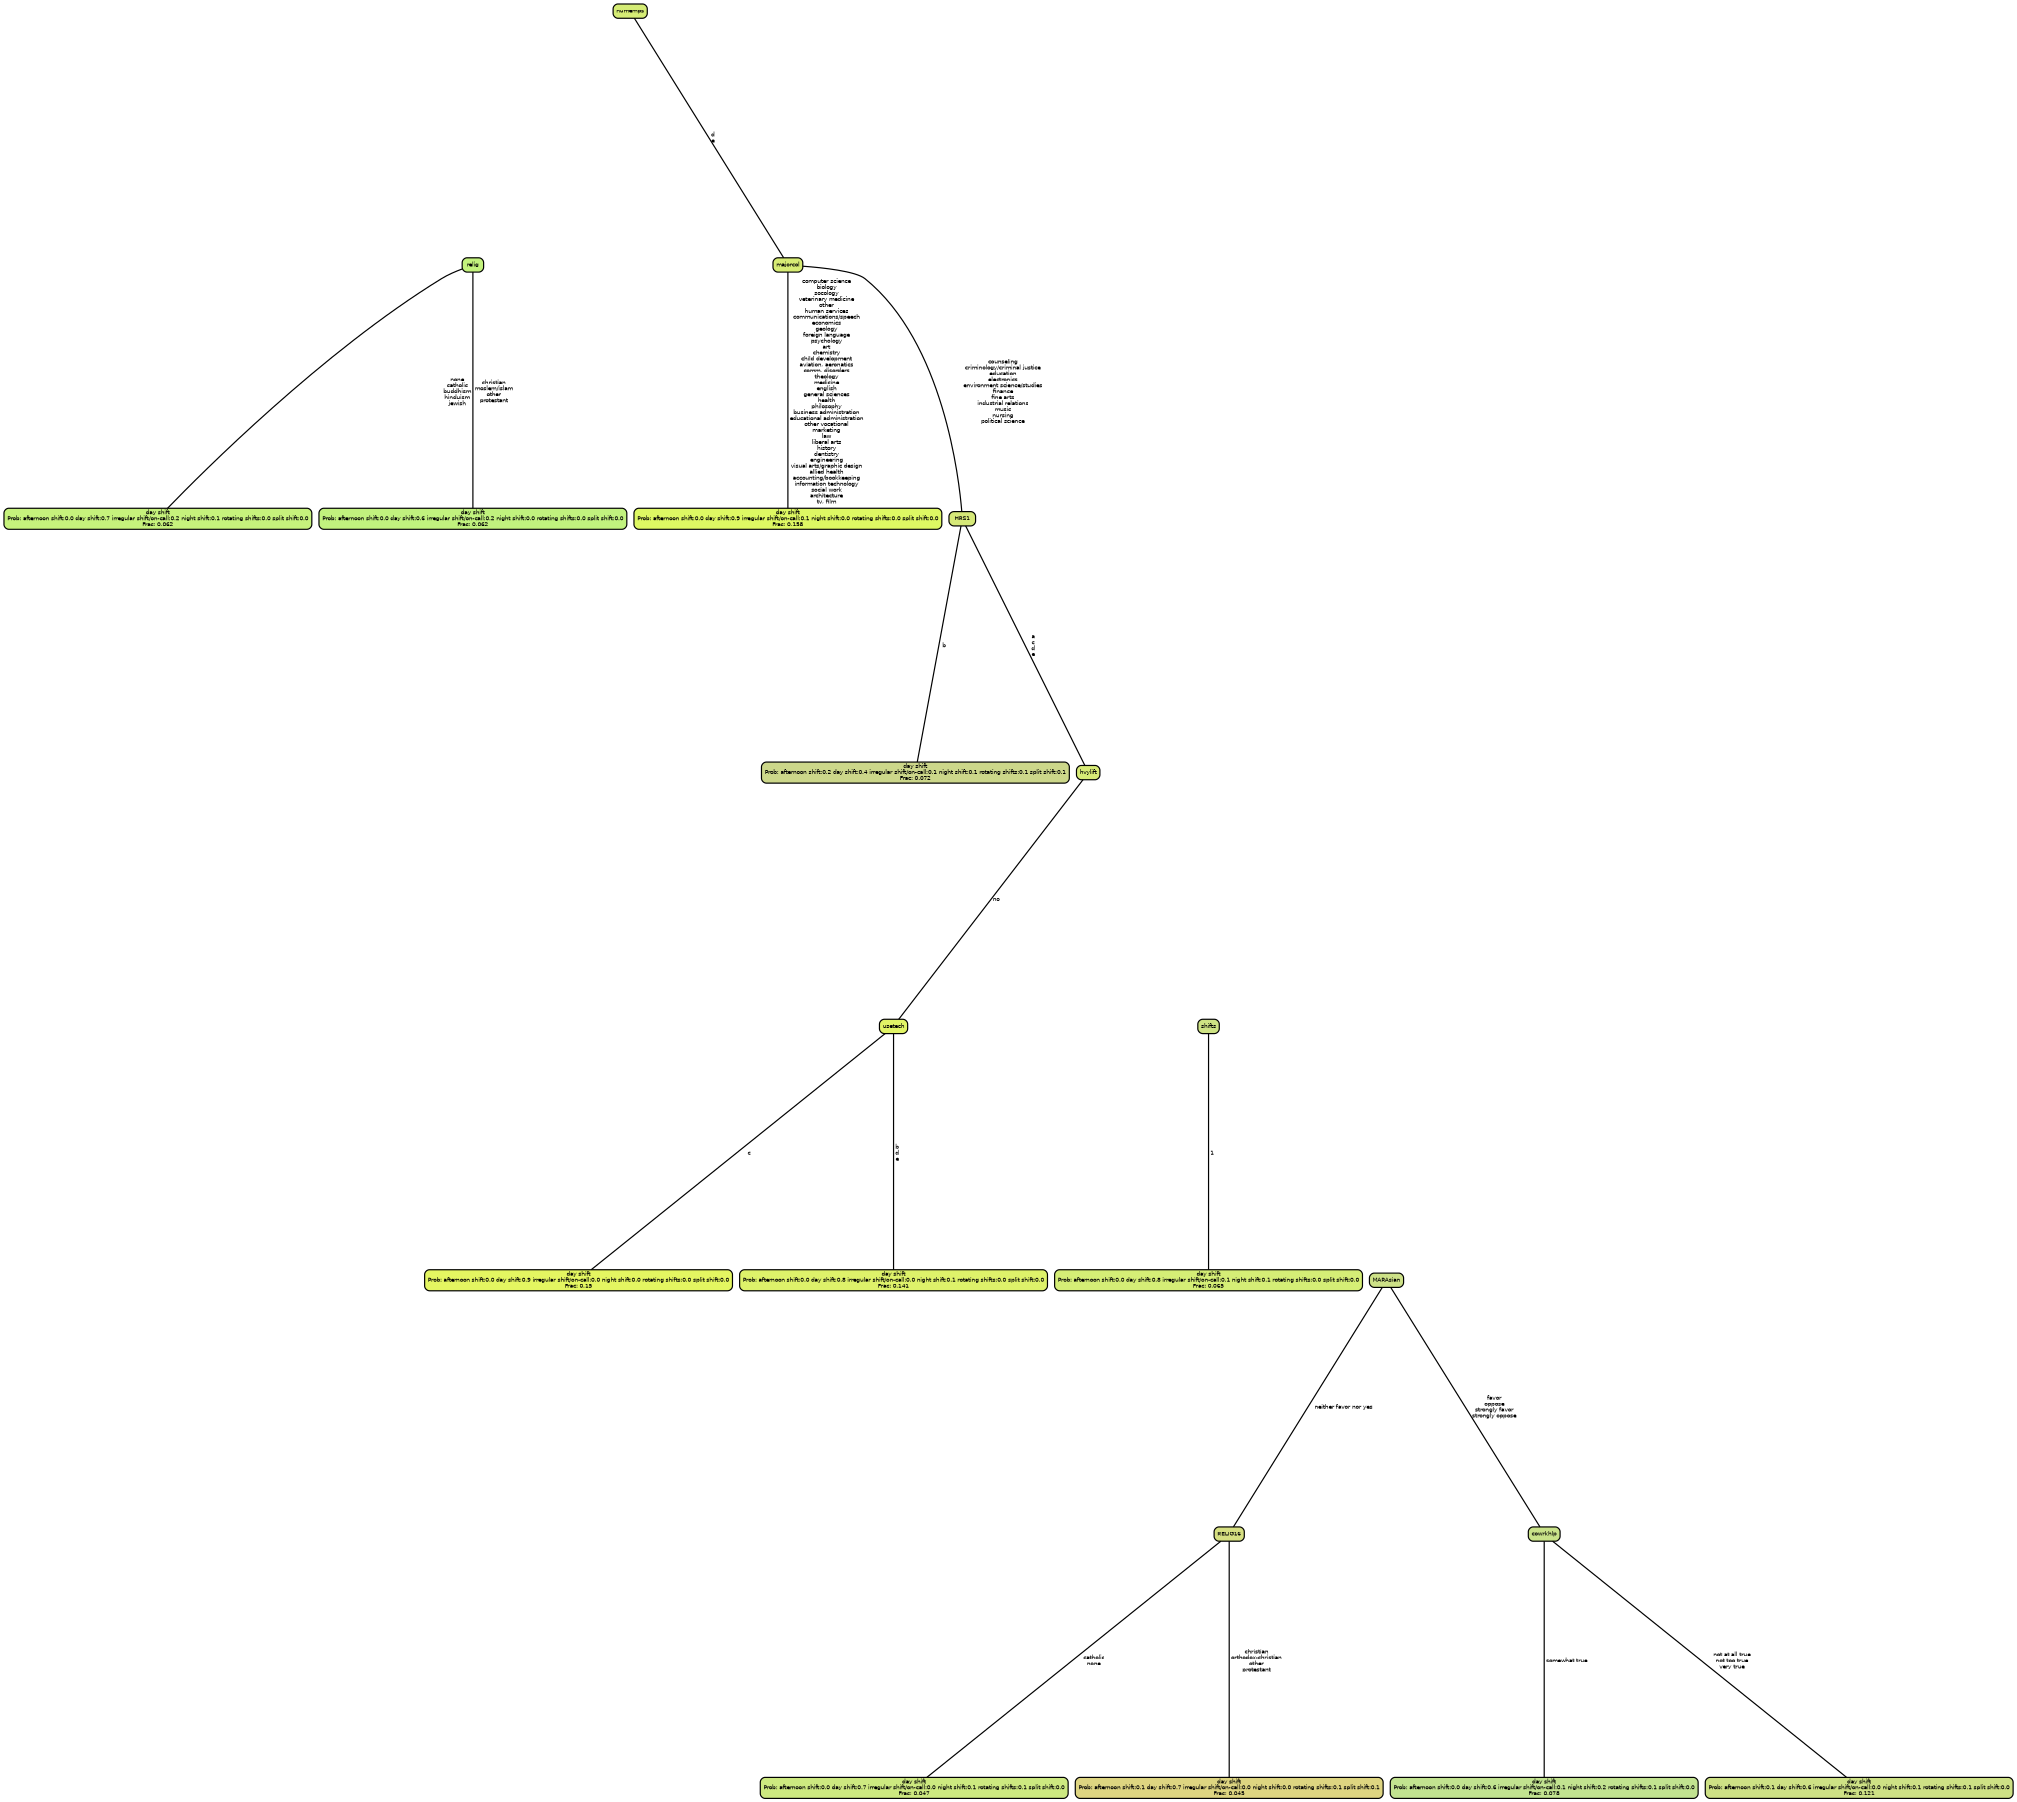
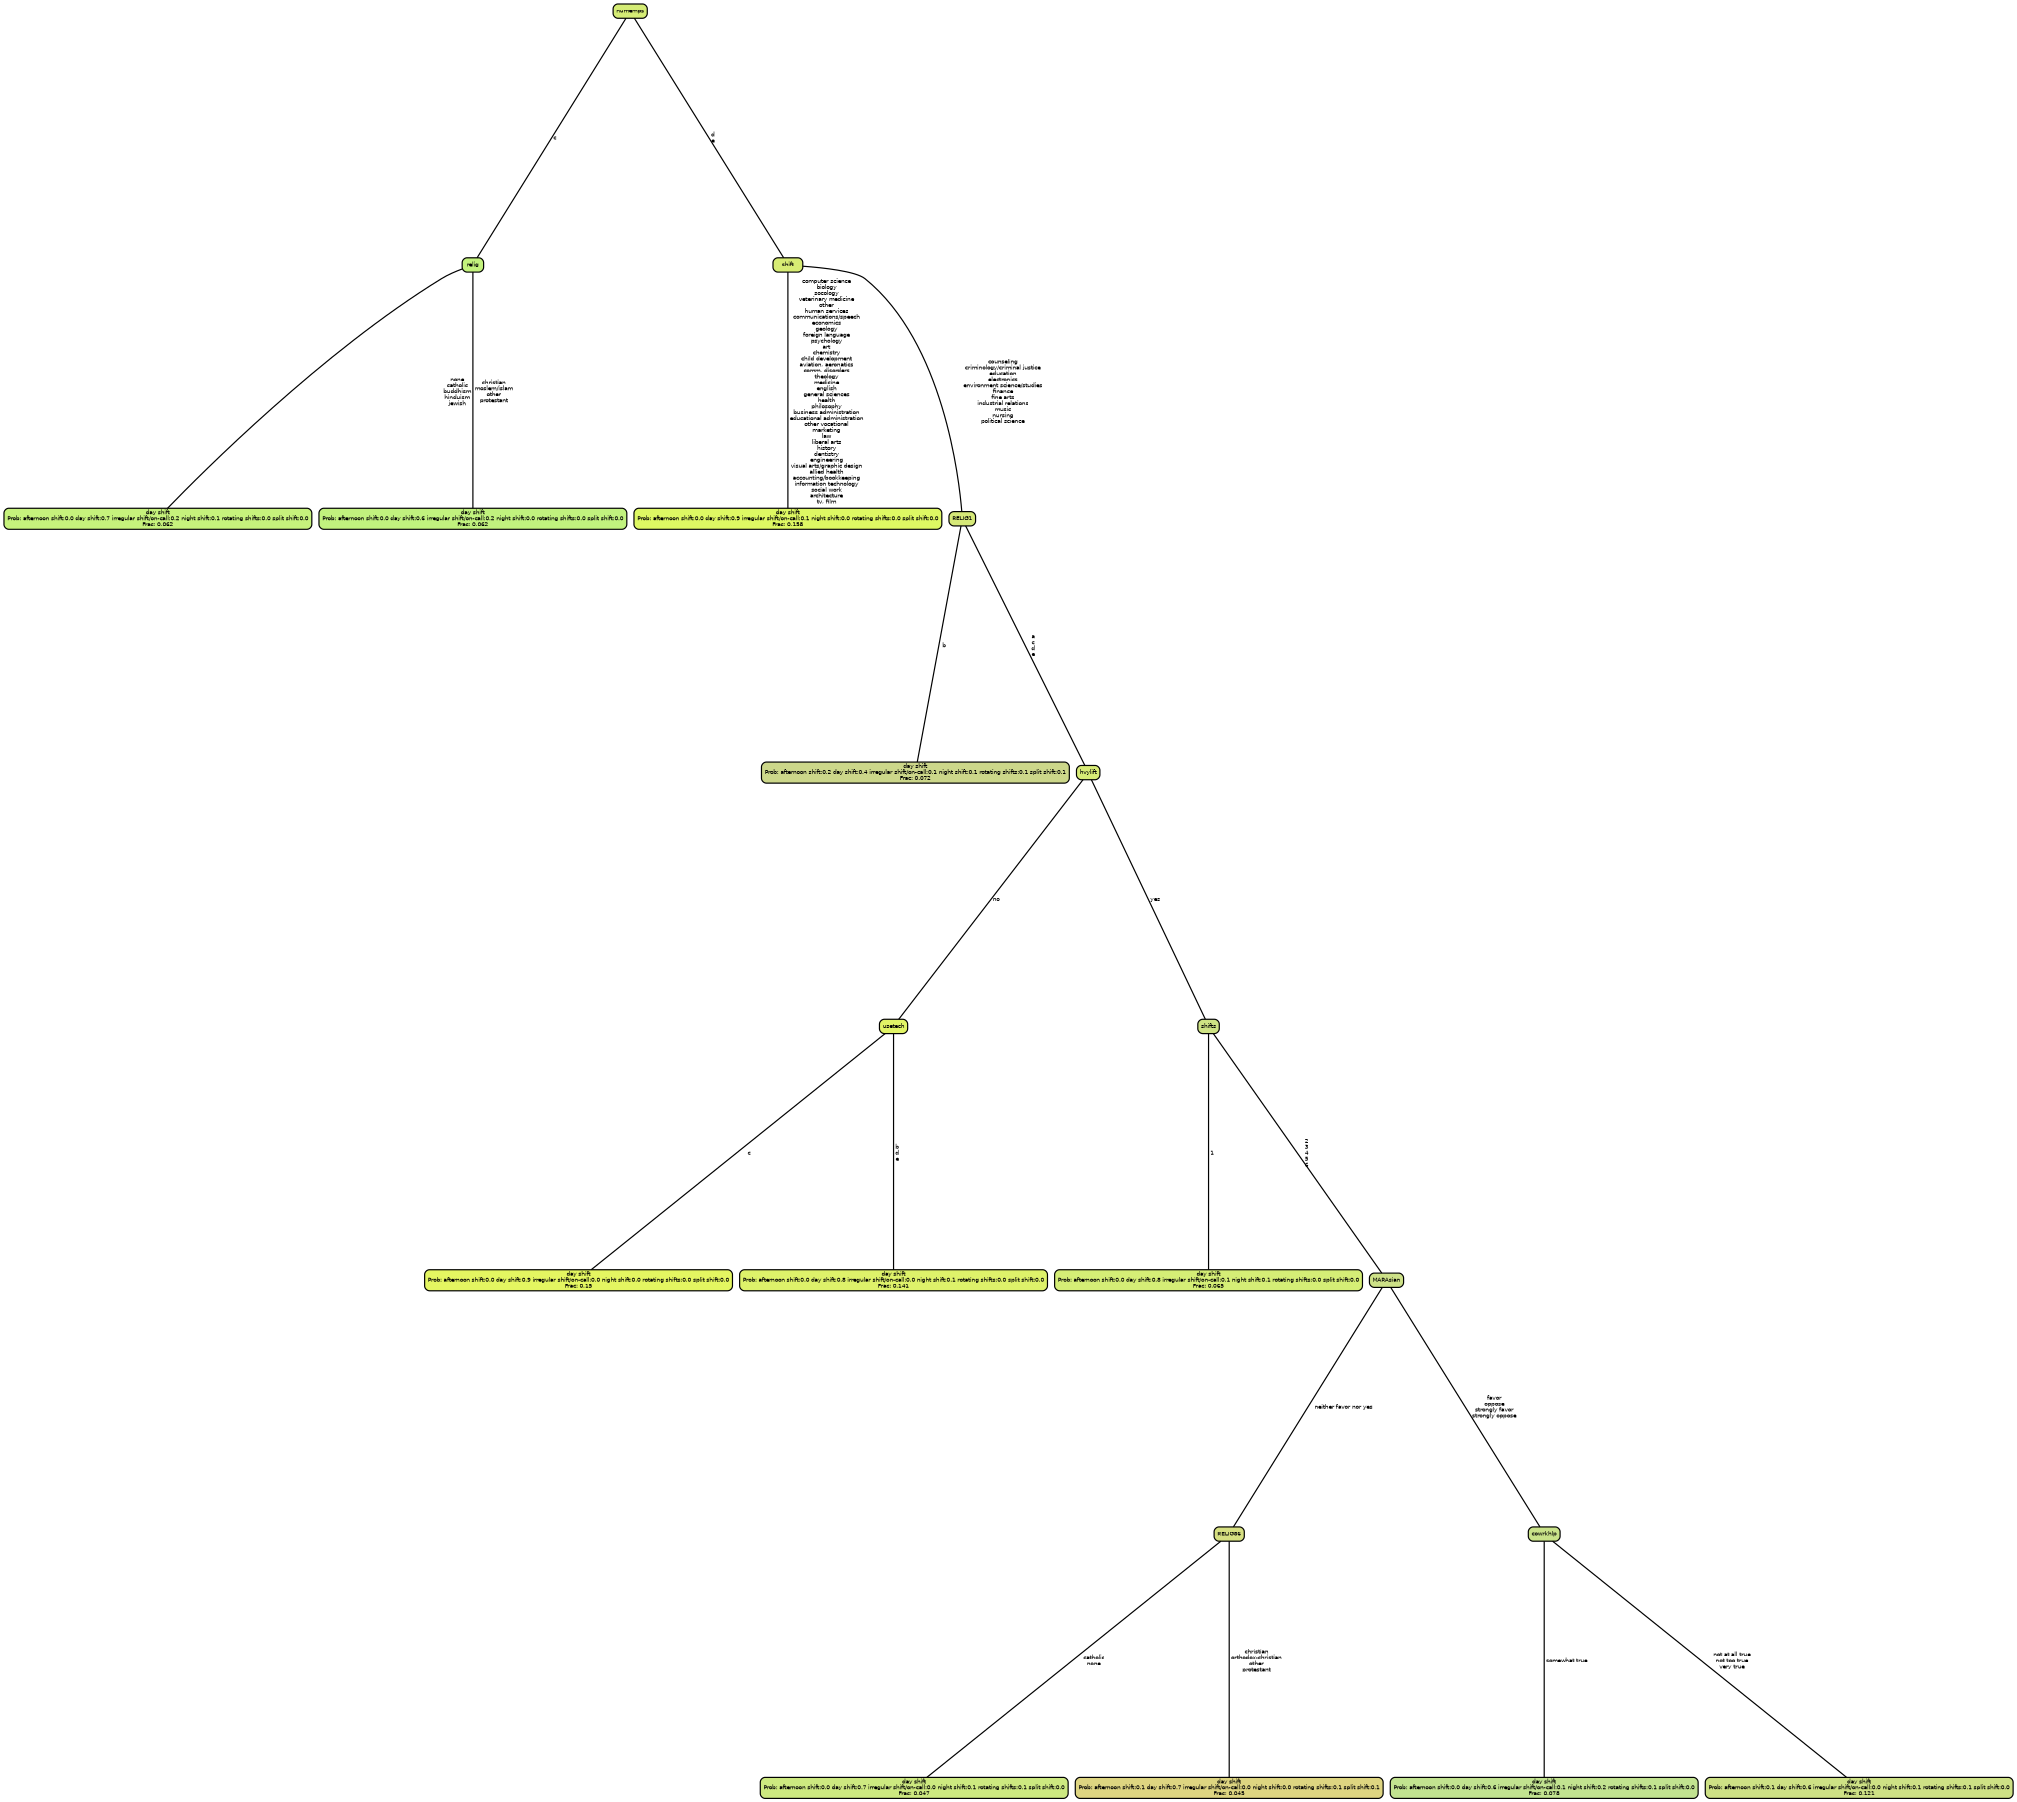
  graph {
    ranksep="0 equally"
    splines=straight
    node [color=black fontcolor=black fontname=helvetica penwidth=3 shape=box style="filled, rounded"]
    edge [color=black fontname=helvetica penwidth=3]
    n1 [fillcolor="#c6f27c" label="day shift\nProb: afternoon shift:0.0 day shift:0.7 irregular shift/on-call:0.2 night shift:0.1 rotating shifts:0.0 split shift:0.0\nFrac: 0.062"]
    n2 [fillcolor="#c3f27d" label=relig]
    n3 [fillcolor="#c1f27e" label="day shift\nProb: afternoon shift:0.0 day shift:0.6 irregular shift/on-call:0.2 night shift:0.0 rotating shifts:0.0 split shift:0.0\nFrac: 0.062"]
    n4 [fillcolor="#d5ec75" label=numemps]
-   n5 [fillcolor="#d7ec74" label=majorcol]
+   n5 [fillcolor="#d7ec74" label=shift]
    n6 [fillcolor="#def863" label="day shift\nProb: afternoon shift:0.0 day shift:0.9 irregular shift/on-call:0.1 night shift:0.0 rotating shifts:0.0 split shift:0.0\nFrac: 0.158"]
-   n7 [fillcolor="#d6e978" label=HRS1]
+   n7 [fillcolor="#d6e978" label=RELIG1]
    n8 [fillcolor="#ccd78a" label="day shift\nProb: afternoon shift:0.2 day shift:0.4 irregular shift/on-call:0.1 night shift:0.1 rotating shifts:0.1 split shift:0.1\nFrac: 0.072"]
    n9 [fillcolor="#d7eb76" label=hvylift]
    n10 [fillcolor="#e1f466" label=usetech]
    n11 [fillcolor="#cee384" label=shifts]
    n12 [fillcolor="#e4f661" label="day shift\nProb: afternoon shift:0.0 day shift:0.9 irregular shift/on-call:0.0 night shift:0.0 rotating shifts:0.0 split shift:0.0\nFrac: 0.15"]
    n13 [fillcolor="#def26a" label="day shift\nProb: afternoon shift:0.0 day shift:0.8 irregular shift/on-call:0.0 night shift:0.1 rotating shifts:0.0 split shift:0.0\nFrac: 0.141"]
    n14 [fillcolor="#d5ee76" label="day shift\nProb: afternoon shift:0.0 day shift:0.8 irregular shift/on-call:0.1 night shift:0.1 rotating shifts:0.0 split shift:0.0\nFrac: 0.065"]
    n15 [fillcolor="#cde187" label=MARAsian]
-   n16 [fillcolor="#d6df81" label=RELIG16]
+   n16 [fillcolor="#d6df81" label=RELIG86]
    n17 [fillcolor="#c9e289" label=cowrkhlp]
    n18 [fillcolor="#cde980" label="day shift\nProb: afternoon shift:0.0 day shift:0.7 irregular shift/on-call:0.0 night shift:0.1 rotating shifts:0.1 split shift:0.0\nFrac: 0.047"]
    n19 [fillcolor="#ded581" label="day shift\nProb: afternoon shift:0.1 day shift:0.7 irregular shift/on-call:0.0 night shift:0.0 rotating shifts:0.1 split shift:0.1\nFrac: 0.045"]
    n20 [fillcolor="#c2e390" label="day shift\nProb: afternoon shift:0.0 day shift:0.6 irregular shift/on-call:0.1 night shift:0.2 rotating shifts:0.1 split shift:0.0\nFrac: 0.078"]
    n21 [fillcolor="#cee185" label="day shift\nProb: afternoon shift:0.1 day shift:0.6 irregular shift/on-call:0.0 night shift:0.1 rotating shifts:0.1 split shift:0.0\nFrac: 0.121"]
    subgraph sub_1 {
      rank=same
    }
    n2 -- n1 [label=" none\n catholic\n buddhism\n hinduism\n jewish"]
    n2 -- n3 [label=" christian\n moslem/islam\n other\n protestant"]
+   n4 -- n2 [label=" c"]
    n4 -- n5 [label=" d\n e"]
    n5 -- n6 [label=" computer science\n biology\n socology\n veterinary medicine\n other\n human services\n communications/speech\n economics\n geology\n foreign language\n psychology\n art\n chemistry\n child development\n aviation, aeronatics\n comm. disorders\n theology\n medicine\n english\n general sciences\n health\n philosophy\n business administration\n educational administration\n other vocational\n marketing\n law\n liberal arts\n history\n dentistry\n engineering\n visual arts/graphic design\n allied health\n accounting/bookkeeping\n information technology\n social work\n architecture\n tv, film"]
    n5 -- n7 [label=" counseling\n criminology/criminal justice\n education\n electronics\n environment science/studies\n finance\n fine arts\n industrial relations\n music\n nursing\n political science"]
    n7 -- n8 [label=" b"]
    n7 -- n9 [label=" a\n c\n d\n e"]
    n9 -- n10 [label=" no"]
+   n9 -- n11 [label=" yes"]
    n10 -- n12 [label=" c"]
    n10 -- n13 [label=" b\n d\n e"]
    n11 -- n14 [label=" 1"]
+   n11 -- n15 [label=" 2\n 3\n 4\n 5\n 6"]
    n15 -- n16 [label=" neither favor nor yes"]
    n15 -- n17 [label=" favor\n oppose\n strongly favor\n strongly oppose"]
    n16 -- n18 [label=" catholic\n none"]
    n16 -- n19 [label=" christian\n orthodox-christian\n other\n protestant"]
    n17 -- n20 [label=" somewhat true"]
    n17 -- n21 [label=" not at all true\n not too true\n very true"]
  }
